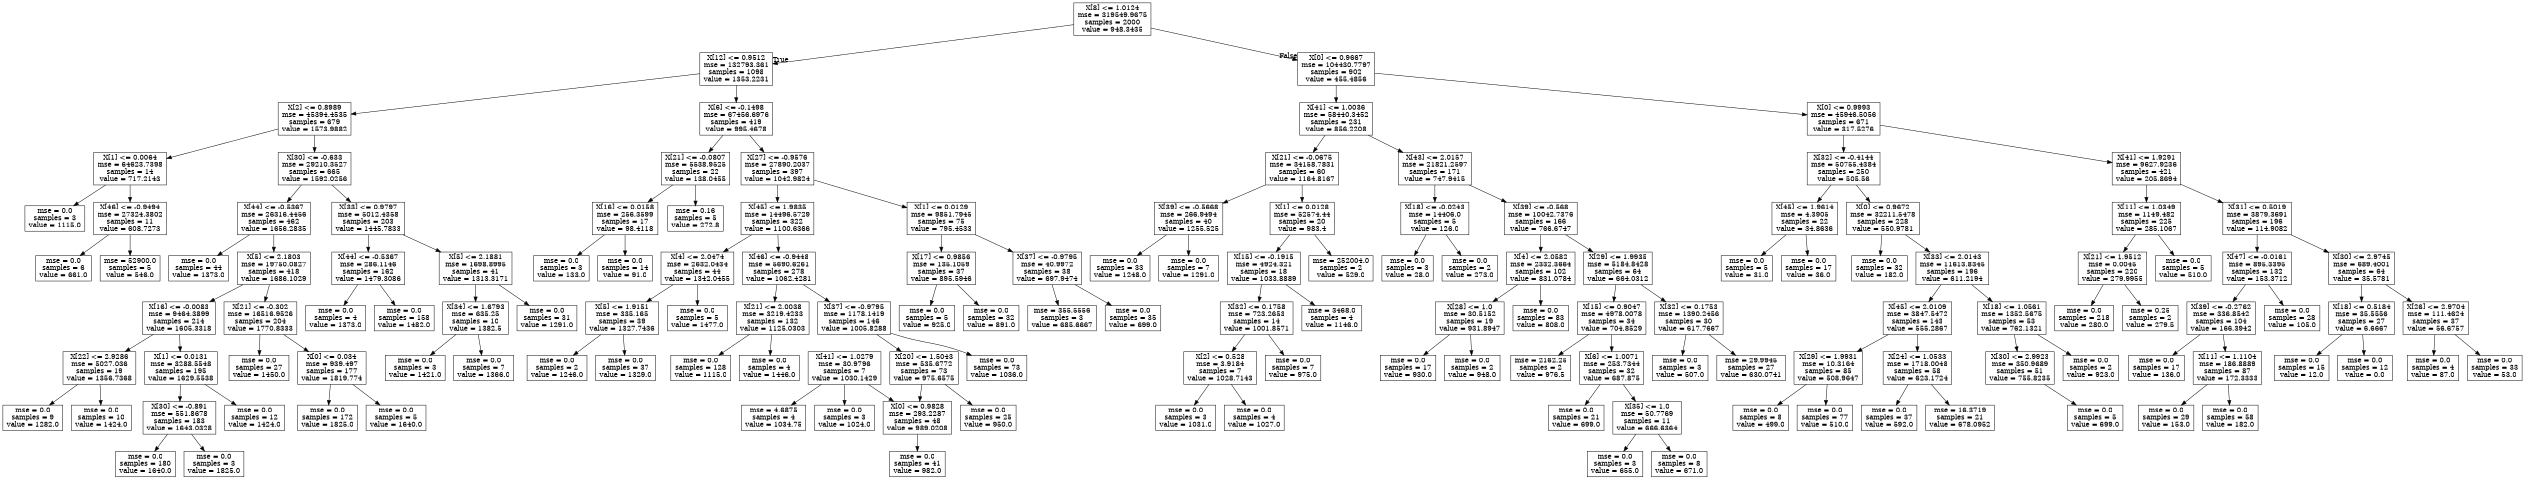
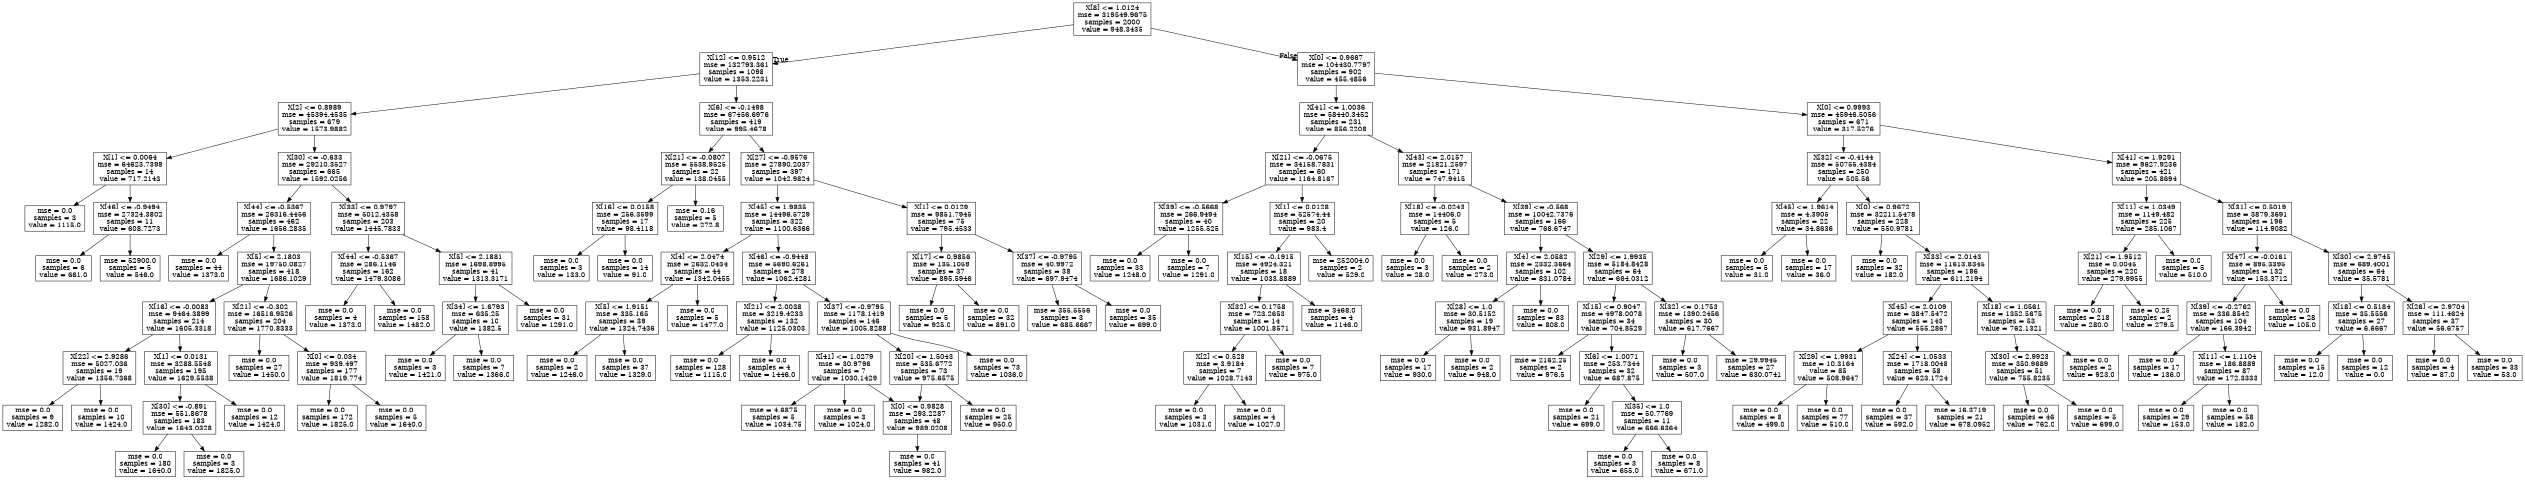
  digraph {
    node [shape=box]
    n1 [label="X[8] <= 1.0124\nmse = 319549.9675\nsamples = 2000\nvalue = 948.3435"]
    n2 [label="X[12] <= 0.9512\nmse = 132793.361\nsamples = 1098\nvalue = 1353.2231"]
    n3 [label="X[0] <= 0.9667\nmse = 104430.7797\nsamples = 902\nvalue = 455.4856"]
    n4 [label="X[2] <= 0.8989\nmse = 45394.4535\nsamples = 679\nvalue = 1573.9882"]
    n5 [label="X[6] <= -0.1498\nmse = 67456.6976\nsamples = 419\nvalue = 995.4678"]
    n6 [label="X[41] <= 1.0036\nmse = 58440.3452\nsamples = 231\nvalue = 856.2208"]
    n7 [label="X[0] <= 0.9993\nmse = 45946.5056\nsamples = 671\nvalue = 317.5276"]
    n8 [label="X[1] <= 0.0064\nmse = 64623.7398\nsamples = 14\nvalue = 717.2143"]
    n9 [label="X[30] <= -0.633\nmse = 29210.3527\nsamples = 665\nvalue = 1592.0256"]
    n10 [label="X[21] <= -0.0807\nmse = 5538.9525\nsamples = 22\nvalue = 138.0455"]
    n11 [label="X[27] <= -0.9576\nmse = 27890.2037\nsamples = 397\nvalue = 1042.9824"]
    n12 [label="mse = 0.0\nsamples = 3\nvalue = 1115.0"]
    n13 [label="X[46] <= -0.9494\nmse = 27324.3802\nsamples = 11\nvalue = 608.7273"]
    n14 [label="X[44] <= -0.5367\nmse = 26316.4456\nsamples = 462\nvalue = 1656.2835"]
    n15 [label="X[33] <= 0.9797\nmse = 5012.4358\nsamples = 203\nvalue = 1445.7833"]
    n16 [label="mse = 0.0\nsamples = 6\nvalue = 661.0"]
    n17 [label="mse = 52900.0\nsamples = 5\nvalue = 546.0"]
    n18 [label="mse = 0.0\nsamples = 44\nvalue = 1373.0"]
    n19 [label="X[5] <= 2.1803\nmse = 19750.0827\nsamples = 418\nvalue = 1686.1029"]
    n20 [label="X[44] <= -0.5367\nmse = 286.1146\nsamples = 162\nvalue = 1479.3086"]
    n21 [label="X[5] <= 2.1881\nmse = 1698.8995\nsamples = 41\nvalue = 1313.3171"]
    n22 [label="X[16] <= -0.0083\nmse = 9464.3899\nsamples = 214\nvalue = 1605.3318"]
    n23 [label="X[21] <= -0.302\nmse = 16516.9526\nsamples = 204\nvalue = 1770.8333"]
    n24 [label="X[22] <= 2.9286\nmse = 5027.036\nsamples = 19\nvalue = 1356.7368"]
    n25 [label="X[1] <= 0.0131\nmse = 3288.5548\nsamples = 195\nvalue = 1629.5538"]
    n26 [label="mse = 0.0\nsamples = 27\nvalue = 1450.0"]
    n27 [label="X[0] <= 0.034\nmse = 939.497\nsamples = 177\nvalue = 1819.774"]
    n28 [label="mse = 0.0\nsamples = 9\nvalue = 1282.0"]
    n29 [label="mse = 0.0\nsamples = 10\nvalue = 1424.0"]
    n30 [label="X[30] <= -0.891\nmse = 551.8678\nsamples = 183\nvalue = 1643.0328"]
    n31 [label="mse = 0.0\nsamples = 12\nvalue = 1424.0"]
    n32 [label="mse = 0.0\nsamples = 180\nvalue = 1640.0"]
    n33 [label="mse = 0.0\nsamples = 3\nvalue = 1825.0"]
    n34 [label="mse = 0.0\nsamples = 172\nvalue = 1825.0"]
    n35 [label="mse = 0.0\nsamples = 5\nvalue = 1640.0"]
    n36 [label="mse = 0.0\nsamples = 4\nvalue = 1373.0"]
    n37 [label="mse = 0.0\nsamples = 158\nvalue = 1482.0"]
    n38 [label="X[34] <= 1.6793\nmse = 635.25\nsamples = 10\nvalue = 1382.5"]
    n39 [label="mse = 0.0\nsamples = 31\nvalue = 1291.0"]
    n40 [label="mse = 0.0\nsamples = 3\nvalue = 1421.0"]
    n41 [label="mse = 0.0\nsamples = 7\nvalue = 1366.0"]
    n42 [label="X[16] <= 0.0158\nmse = 256.3599\nsamples = 17\nvalue = 98.4118"]
    n43 [label="mse = 0.16\nsamples = 5\nvalue = 272.8"]
    n44 [label="X[45] <= 1.9835\nmse = 14496.5729\nsamples = 322\nvalue = 1100.6366"]
    n45 [label="X[1] <= 0.0129\nmse = 9851.7945\nsamples = 75\nvalue = 795.4533"]
    n46 [label="mse = 0.0\nsamples = 3\nvalue = 133.0"]
    n47 [label="mse = 0.0\nsamples = 14\nvalue = 91.0"]
    n48 [label="X[4] <= 2.0474\nmse = 2632.0434\nsamples = 44\nvalue = 1342.0455"]
    n49 [label="X[46] <= -0.9448\nmse = 5690.6261\nsamples = 278\nvalue = 1062.4281"]
    n50 [label="X[17] <= 0.9856\nmse = 135.1059\nsamples = 37\nvalue = 895.5946"]
    n51 [label="X[37] <= -0.9795\nmse = 40.9972\nsamples = 38\nvalue = 697.9474"]
-   n52 [label="X[5] <= 1.9151\nmse = 335.165\nsamples = 39\nvalue = 1327.7436"]
+   n52 [label="X[5] <= 1.9151\nmse = 335.165\nsamples = 39\nvalue = 1324.7436"]
    n53 [label="mse = 0.0\nsamples = 5\nvalue = 1477.0"]
    n54 [label="X[21] <= 2.0038\nmse = 3219.4233\nsamples = 132\nvalue = 1125.0303"]
    n55 [label="X[37] <= -0.9795\nmse = 1178.1419\nsamples = 146\nvalue = 1005.8288"]
    n56 [label="mse = 0.0\nsamples = 2\nvalue = 1246.0"]
    n57 [label="mse = 0.0\nsamples = 37\nvalue = 1329.0"]
    n58 [label="mse = 0.0\nsamples = 128\nvalue = 1115.0"]
    n59 [label="mse = 0.0\nsamples = 4\nvalue = 1446.0"]
    n60 [label="X[20] <= 1.5043\nmse = 535.6772\nsamples = 73\nvalue = 975.6575"]
    n61 [label="mse = 0.0\nsamples = 73\nvalue = 1036.0"]
    n62 [label="X[0] <= 0.9828\nmse = 293.2287\nsamples = 48\nvalue = 989.0208"]
    n63 [label="mse = 0.0\nsamples = 25\nvalue = 950.0"]
    n64 [label="mse = 0.0\nsamples = 41\nvalue = 982.0"]
    n65 [label="X[41] <= 1.0279\nmse = 30.9796\nsamples = 7\nvalue = 1030.1429"]
-   n66 [label="mse = 4.6875\nsamples = 4\nvalue = 1034.75"]
+   n66 [label="mse = 4.6875\nsamples = 5\nvalue = 1034.75"]
    n67 [label="mse = 0.0\nsamples = 3\nvalue = 1024.0"]
    n68 [label="mse = 0.0\nsamples = 5\nvalue = 925.0"]
    n69 [label="mse = 0.0\nsamples = 32\nvalue = 891.0"]
    n70 [label="mse = 355.5556\nsamples = 3\nvalue = 685.6667"]
    n71 [label="mse = 0.0\nsamples = 35\nvalue = 699.0"]
    n72 [label="X[21] <= -0.0675\nmse = 34158.7831\nsamples = 60\nvalue = 1164.8167"]
    n73 [label="X[43] <= 2.0157\nmse = 21821.2597\nsamples = 171\nvalue = 747.9415"]
    n74 [label="X[32] <= -0.4144\nmse = 50755.4384\nsamples = 250\nvalue = 505.56"]
    n75 [label="X[41] <= 1.9291\nmse = 9627.9236\nsamples = 421\nvalue = 205.8694"]
    n76 [label="X[39] <= -0.5668\nmse = 266.9494\nsamples = 40\nvalue = 1255.525"]
    n77 [label="X[1] <= 0.0128\nmse = 52574.44\nsamples = 20\nvalue = 983.4"]
    n78 [label="X[18] <= -0.0243\nmse = 14406.0\nsamples = 5\nvalue = 126.0"]
    n79 [label="X[39] <= -0.568\nmse = 10042.7376\nsamples = 166\nvalue = 766.6747"]
    n80 [label="mse = 0.0\nsamples = 33\nvalue = 1248.0"]
    n81 [label="mse = 0.0\nsamples = 7\nvalue = 1291.0"]
    n82 [label="X[15] <= -0.1915\nmse = 4924.321\nsamples = 18\nvalue = 1033.8889"]
    n83 [label="mse = 252004.0\nsamples = 2\nvalue = 529.0"]
    n84 [label="X[32] <= 0.1758\nmse = 723.2653\nsamples = 14\nvalue = 1001.8571"]
    n85 [label="mse = 3468.0\nsamples = 4\nvalue = 1146.0"]
    n86 [label="X[2] <= 0.528\nmse = 3.9184\nsamples = 7\nvalue = 1028.7143"]
    n87 [label="mse = 0.0\nsamples = 7\nvalue = 975.0"]
    n88 [label="mse = 0.0\nsamples = 3\nvalue = 1031.0"]
    n89 [label="mse = 0.0\nsamples = 4\nvalue = 1027.0"]
    n90 [label="mse = 0.0\nsamples = 3\nvalue = 28.0"]
    n91 [label="mse = 0.0\nsamples = 2\nvalue = 273.0"]
    n92 [label="X[4] <= 2.0582\nmse = 2332.3664\nsamples = 102\nvalue = 831.0784"]
    n93 [label="X[29] <= 1.9935\nmse = 5184.8428\nsamples = 64\nvalue = 664.0312"]
    n94 [label="X[28] <= 1.0\nmse = 30.5152\nsamples = 19\nvalue = 931.8947"]
    n95 [label="mse = 0.0\nsamples = 83\nvalue = 808.0"]
    n96 [label="X[15] <= 0.9047\nmse = 4978.0078\nsamples = 34\nvalue = 704.8529"]
    n97 [label="X[32] <= 0.1753\nmse = 1390.2456\nsamples = 30\nvalue = 617.7667"]
    n98 [label="mse = 0.0\nsamples = 17\nvalue = 930.0"]
    n99 [label="mse = 0.0\nsamples = 2\nvalue = 948.0"]
    n100 [label="mse = 2162.25\nsamples = 2\nvalue = 976.5"]
    n101 [label="X[6] <= 1.0071\nmse = 253.7344\nsamples = 32\nvalue = 687.875"]
    n102 [label="mse = 0.0\nsamples = 3\nvalue = 507.0"]
    n103 [label="mse = 29.9945\nsamples = 27\nvalue = 630.0741"]
    n104 [label="mse = 0.0\nsamples = 21\nvalue = 699.0"]
    n105 [label="X[35] <= 1.0\nmse = 50.7769\nsamples = 11\nvalue = 666.6364"]
    n106 [label="mse = 0.0\nsamples = 3\nvalue = 655.0"]
    n107 [label="mse = 0.0\nsamples = 8\nvalue = 671.0"]
    n108 [label="X[45] <= 1.9614\nmse = 4.3905\nsamples = 22\nvalue = 34.8636"]
    n109 [label="X[0] <= 0.9672\nmse = 32211.5478\nsamples = 228\nvalue = 550.9781"]
    n110 [label="X[11] <= 1.0349\nmse = 1149.482\nsamples = 225\nvalue = 285.1067"]
    n111 [label="X[31] <= 0.5019\nmse = 3879.3691\nsamples = 196\nvalue = 114.9082"]
    n112 [label="mse = 0.0\nsamples = 5\nvalue = 31.0"]
    n113 [label="mse = 0.0\nsamples = 17\nvalue = 36.0"]
    n114 [label="mse = 0.0\nsamples = 32\nvalue = 182.0"]
    n115 [label="X[33] <= 2.0143\nmse = 11613.8345\nsamples = 196\nvalue = 611.2194"]
    n116 [label="X[45] <= 2.0109\nmse = 3847.5472\nsamples = 143\nvalue = 555.2867"]
    n117 [label="X[18] <= 1.0561\nmse = 1352.5675\nsamples = 53\nvalue = 762.1321"]
-   n118 [label="X[29] <= 1.9931\nmse = 10.3164\nsamples = 85\nvalue = 508.9647"]
+   n118 [label="X[29] <= 1.9931\nmse = 10.3164\nvalue = 85\nvalue = 508.9647"]
    n119 [label="X[24] <= 1.0533\nmse = 1718.0048\nsamples = 58\nvalue = 623.1724"]
    n120 [label="X[30] <= 2.9923\nmse = 350.9689\nsamples = 51\nvalue = 755.8235"]
    n121 [label="mse = 0.0\nsamples = 2\nvalue = 923.0"]
    n122 [label="mse = 0.0\nsamples = 8\nvalue = 499.0"]
    n123 [label="mse = 0.0\nsamples = 77\nvalue = 510.0"]
    n124 [label="mse = 0.0\nsamples = 37\nvalue = 592.0"]
    n125 [label="mse = 16.3719\nsamples = 21\nvalue = 678.0952"]
+   n126 [label="mse = 0.0\nsamples = 46\nvalue = 762.0"]
    n127 [label="mse = 0.0\nsamples = 5\nvalue = 699.0"]
    n128 [label="X[21] <= 1.9512\nmse = 0.0045\nsamples = 220\nvalue = 279.9955"]
    n129 [label="mse = 0.0\nsamples = 5\nvalue = 510.0"]
    n130 [label="X[47] <= -0.0161\nmse = 895.3395\nsamples = 132\nvalue = 153.3712"]
    n131 [label="X[30] <= 2.9745\nmse = 689.4001\nsamples = 64\nvalue = 35.5781"]
    n132 [label="mse = 0.0\nsamples = 218\nvalue = 280.0"]
    n133 [label="mse = 0.25\nsamples = 2\nvalue = 279.5"]
    n134 [label="X[39] <= -0.2762\nmse = 336.8542\nsamples = 104\nvalue = 166.3942"]
    n135 [label="mse = 0.0\nsamples = 28\nvalue = 105.0"]
    n136 [label="X[18] <= 0.5184\nmse = 35.5556\nsamples = 27\nvalue = 6.6667"]
    n137 [label="X[26] <= 2.9704\nmse = 111.4624\nsamples = 37\nvalue = 56.6757"]
    n138 [label="mse = 0.0\nsamples = 17\nvalue = 136.0"]
    n139 [label="X[11] <= 1.1104\nmse = 186.8889\nsamples = 87\nvalue = 172.3333"]
    n140 [label="mse = 0.0\nsamples = 29\nvalue = 153.0"]
    n141 [label="mse = 0.0\nsamples = 58\nvalue = 182.0"]
    n142 [label="mse = 0.0\nsamples = 15\nvalue = 12.0"]
    n143 [label="mse = 0.0\nsamples = 12\nvalue = 0.0"]
    n144 [label="mse = 0.0\nsamples = 4\nvalue = 87.0"]
    n145 [label="mse = 0.0\nsamples = 33\nvalue = 53.0"]
    n1 -> n2 [headlabel=True labelangle=45 labeldistance=2.5]
    n1 -> n3 [headlabel=False labelangle=-45 labeldistance=2.5]
    n2 -> n4
    n2 -> n5
    n3 -> n6
    n3 -> n7
    n4 -> n8
    n4 -> n9
    n5 -> n10
    n5 -> n11
    n6 -> n72
    n6 -> n73
    n7 -> n74
    n7 -> n75
    n8 -> n12
    n8 -> n13
    n9 -> n14
    n9 -> n15
    n10 -> n42
    n10 -> n43
    n11 -> n44
    n11 -> n45
    n13 -> n16
    n13 -> n17
    n14 -> n18
    n14 -> n19
    n15 -> n20
    n15 -> n21
    n19 -> n22
    n19 -> n23
    n20 -> n36
    n20 -> n37
    n21 -> n38
    n21 -> n39
    n22 -> n24
    n22 -> n25
    n23 -> n26
    n23 -> n27
    n24 -> n28
    n24 -> n29
    n25 -> n30
    n25 -> n31
    n27 -> n34
    n27 -> n35
    n30 -> n32
    n30 -> n33
    n38 -> n40
    n38 -> n41
    n42 -> n46
    n42 -> n47
    n44 -> n48
    n44 -> n49
    n45 -> n50
    n45 -> n51
    n48 -> n52
    n48 -> n53
    n49 -> n54
    n49 -> n55
    n50 -> n68
    n50 -> n69
    n51 -> n70
    n51 -> n71
    n52 -> n56
    n52 -> n57
    n54 -> n58
    n54 -> n59
    n55 -> n60
    n55 -> n61
    n60 -> n62
    n60 -> n63
    n62 -> n64
    n65 -> n62
    n65 -> n66
    n65 -> n67
    n72 -> n76
    n72 -> n77
    n73 -> n78
    n73 -> n79
    n74 -> n108
    n74 -> n109
    n75 -> n110
    n75 -> n111
    n76 -> n80
    n76 -> n81
    n77 -> n82
    n77 -> n83
    n78 -> n90
    n78 -> n91
    n79 -> n92
    n79 -> n93
    n82 -> n84
    n82 -> n85
    n84 -> n86
    n84 -> n87
    n86 -> n88
    n86 -> n89
    n92 -> n94
    n92 -> n95
    n93 -> n96
    n93 -> n97
    n94 -> n98
    n94 -> n99
    n96 -> n100
    n96 -> n101
    n97 -> n102
    n97 -> n103
    n101 -> n104
    n101 -> n105
    n105 -> n106
    n105 -> n107
    n108 -> n112
    n108 -> n113
    n109 -> n114
    n109 -> n115
    n110 -> n128
    n110 -> n129
    n111 -> n130
    n111 -> n131
    n115 -> n116
    n115 -> n117
    n116 -> n118
    n116 -> n119
    n117 -> n120
    n117 -> n121
    n118 -> n122
    n118 -> n123
    n119 -> n124
    n119 -> n125
+   n120 -> n126
    n120 -> n127
    n128 -> n132
    n128 -> n133
    n130 -> n134
    n130 -> n135
    n131 -> n136
    n131 -> n137
    n134 -> n138
    n134 -> n139
    n136 -> n142
    n136 -> n143
    n137 -> n144
    n137 -> n145
    n139 -> n140
    n139 -> n141
  }
